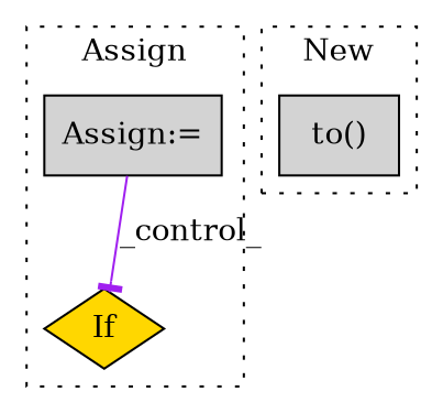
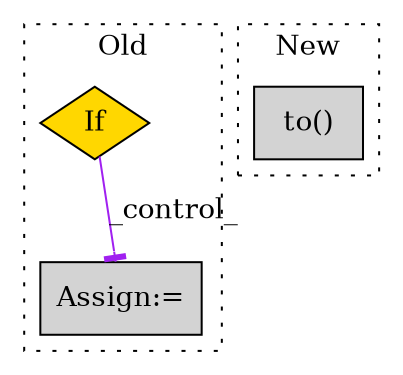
  digraph {
    node [shape=box style=filled fillcolor=lightgrey]
    n1 [a=96 l="3,14" label=If s="4764,4804" shape=diamond fillcolor=gold]
    n2 [a=68 l=4 label="Assign:=" s=5274]
    n3 [a=75 l="28,1" label="to()" s="8971,9005"]
    subgraph cluster_1 {
-     label=Assign
+     label=Old
      style=dotted
      n1
      n2
    }
    subgraph cluster_2 {
      label=New
      style=dotted
      n3
    }
-   n2 -> n1 [label=_control_ color=purple arrowhead=tee]
+   n1 -> n2 [label=_control_ color=purple arrowhead=tee]
  }
